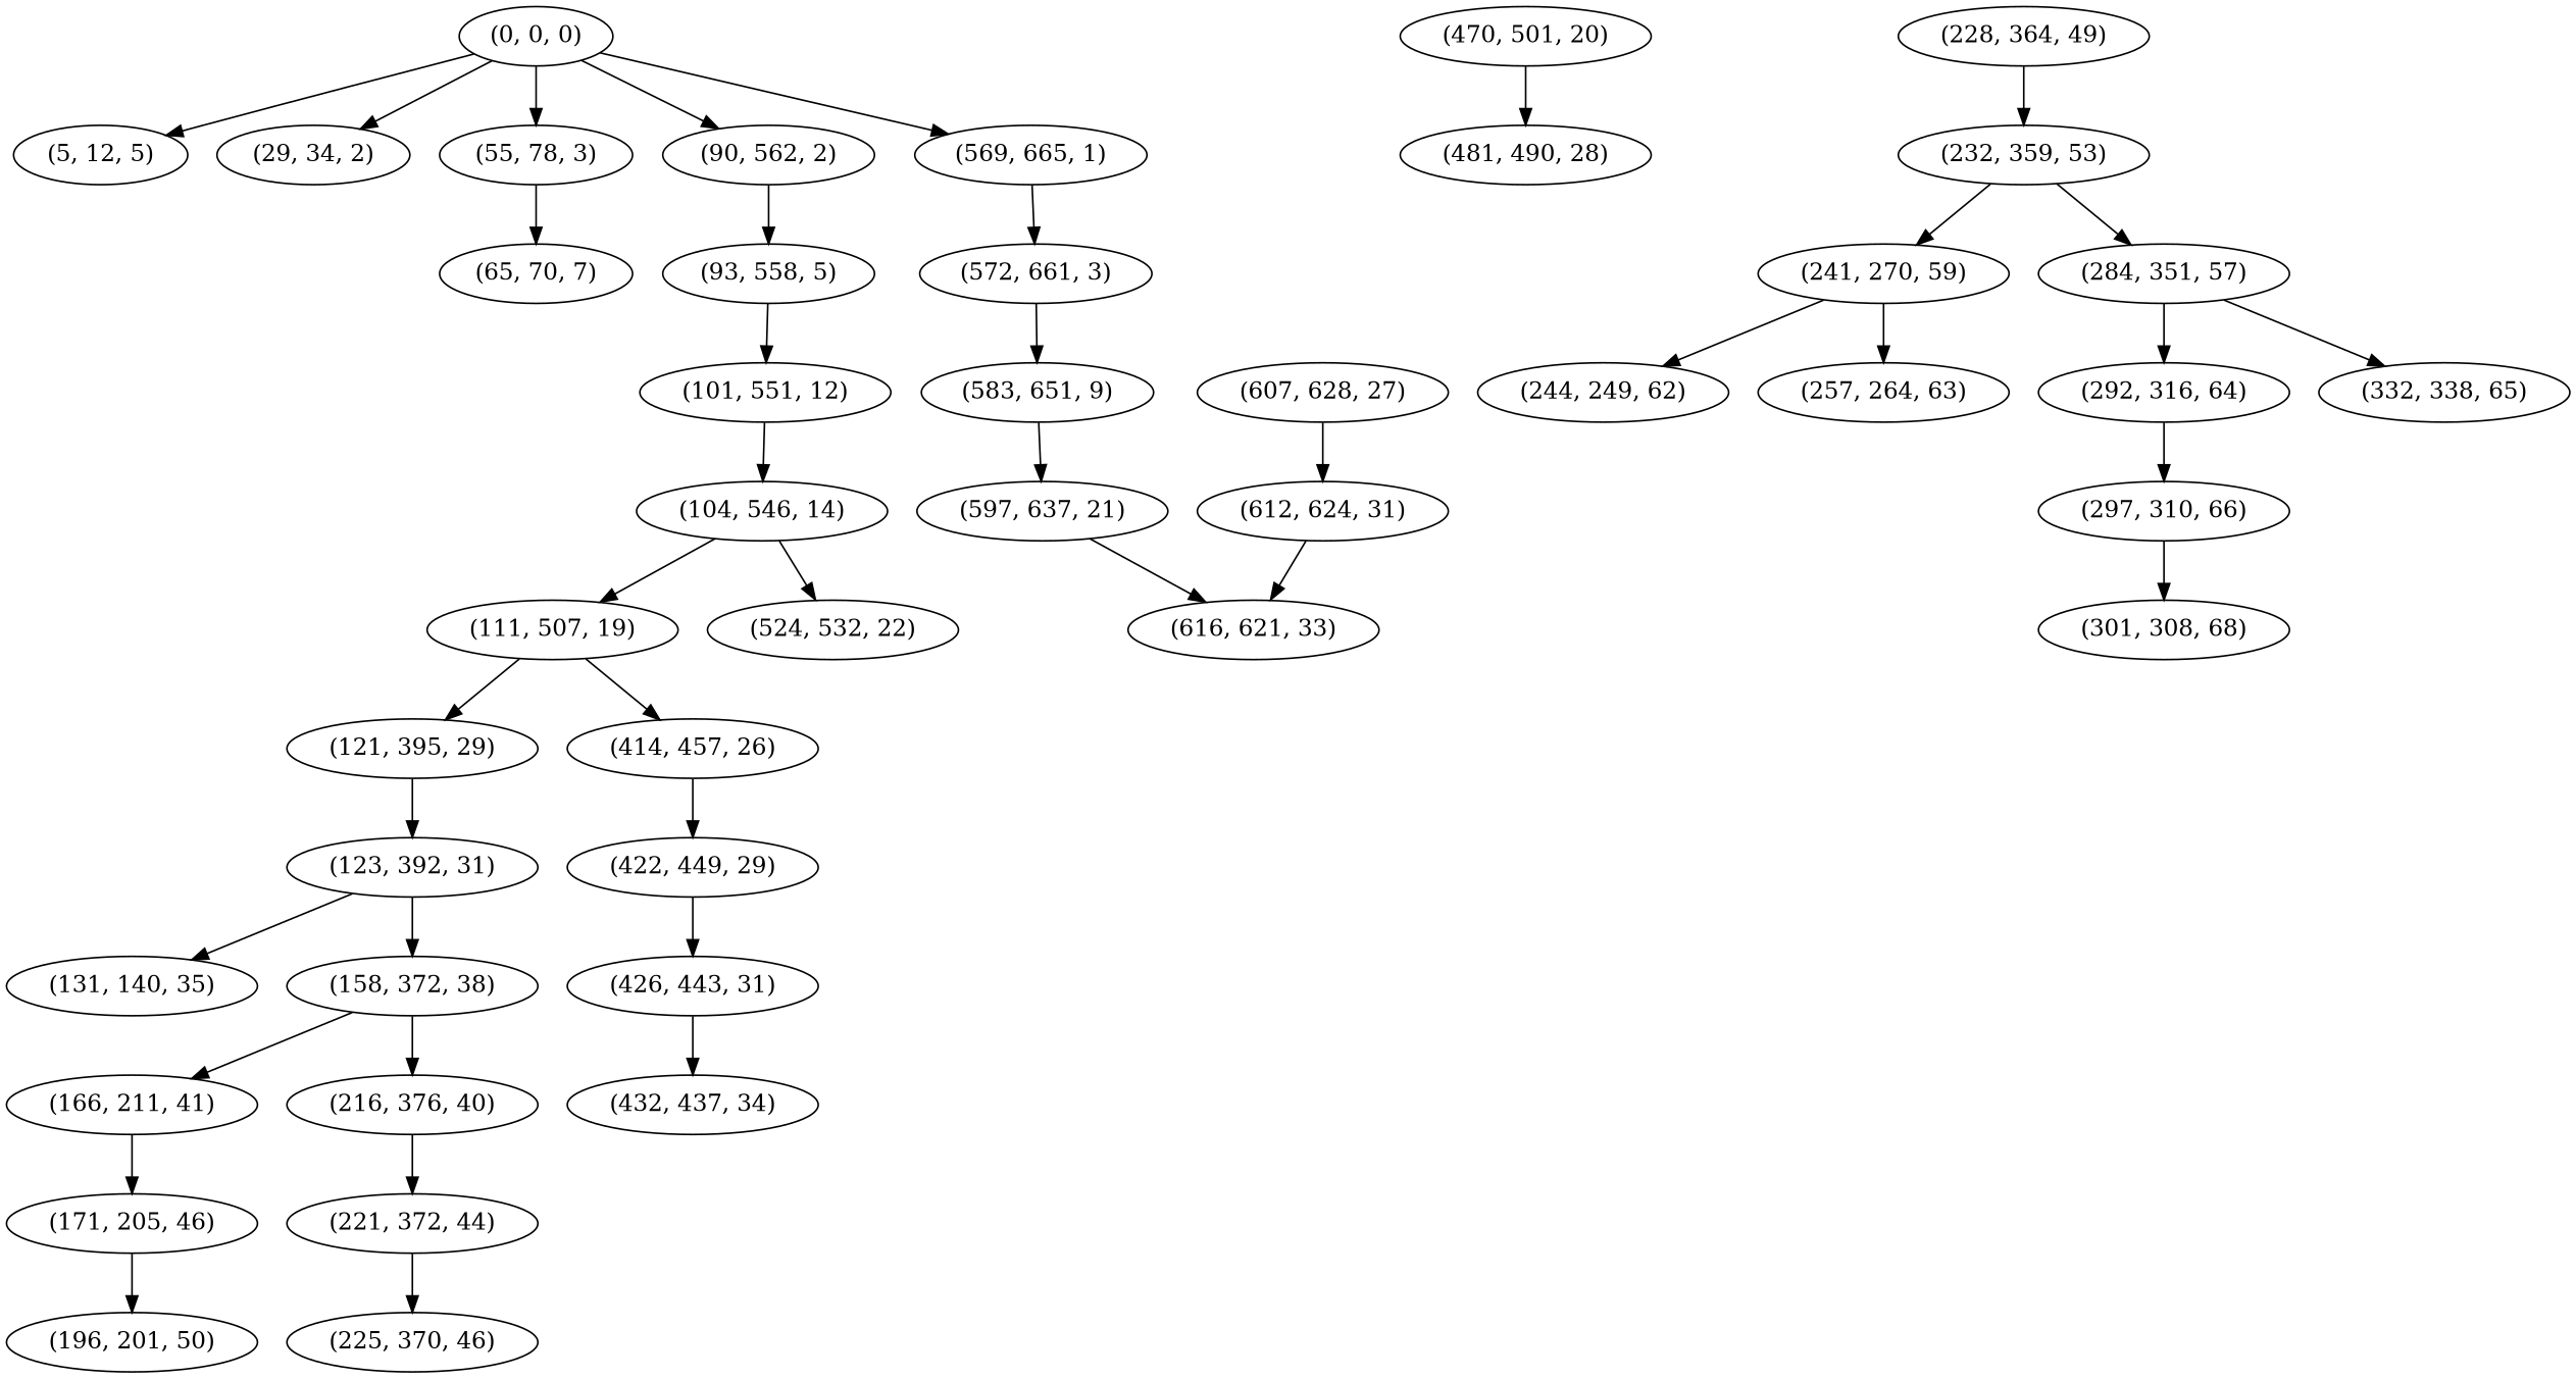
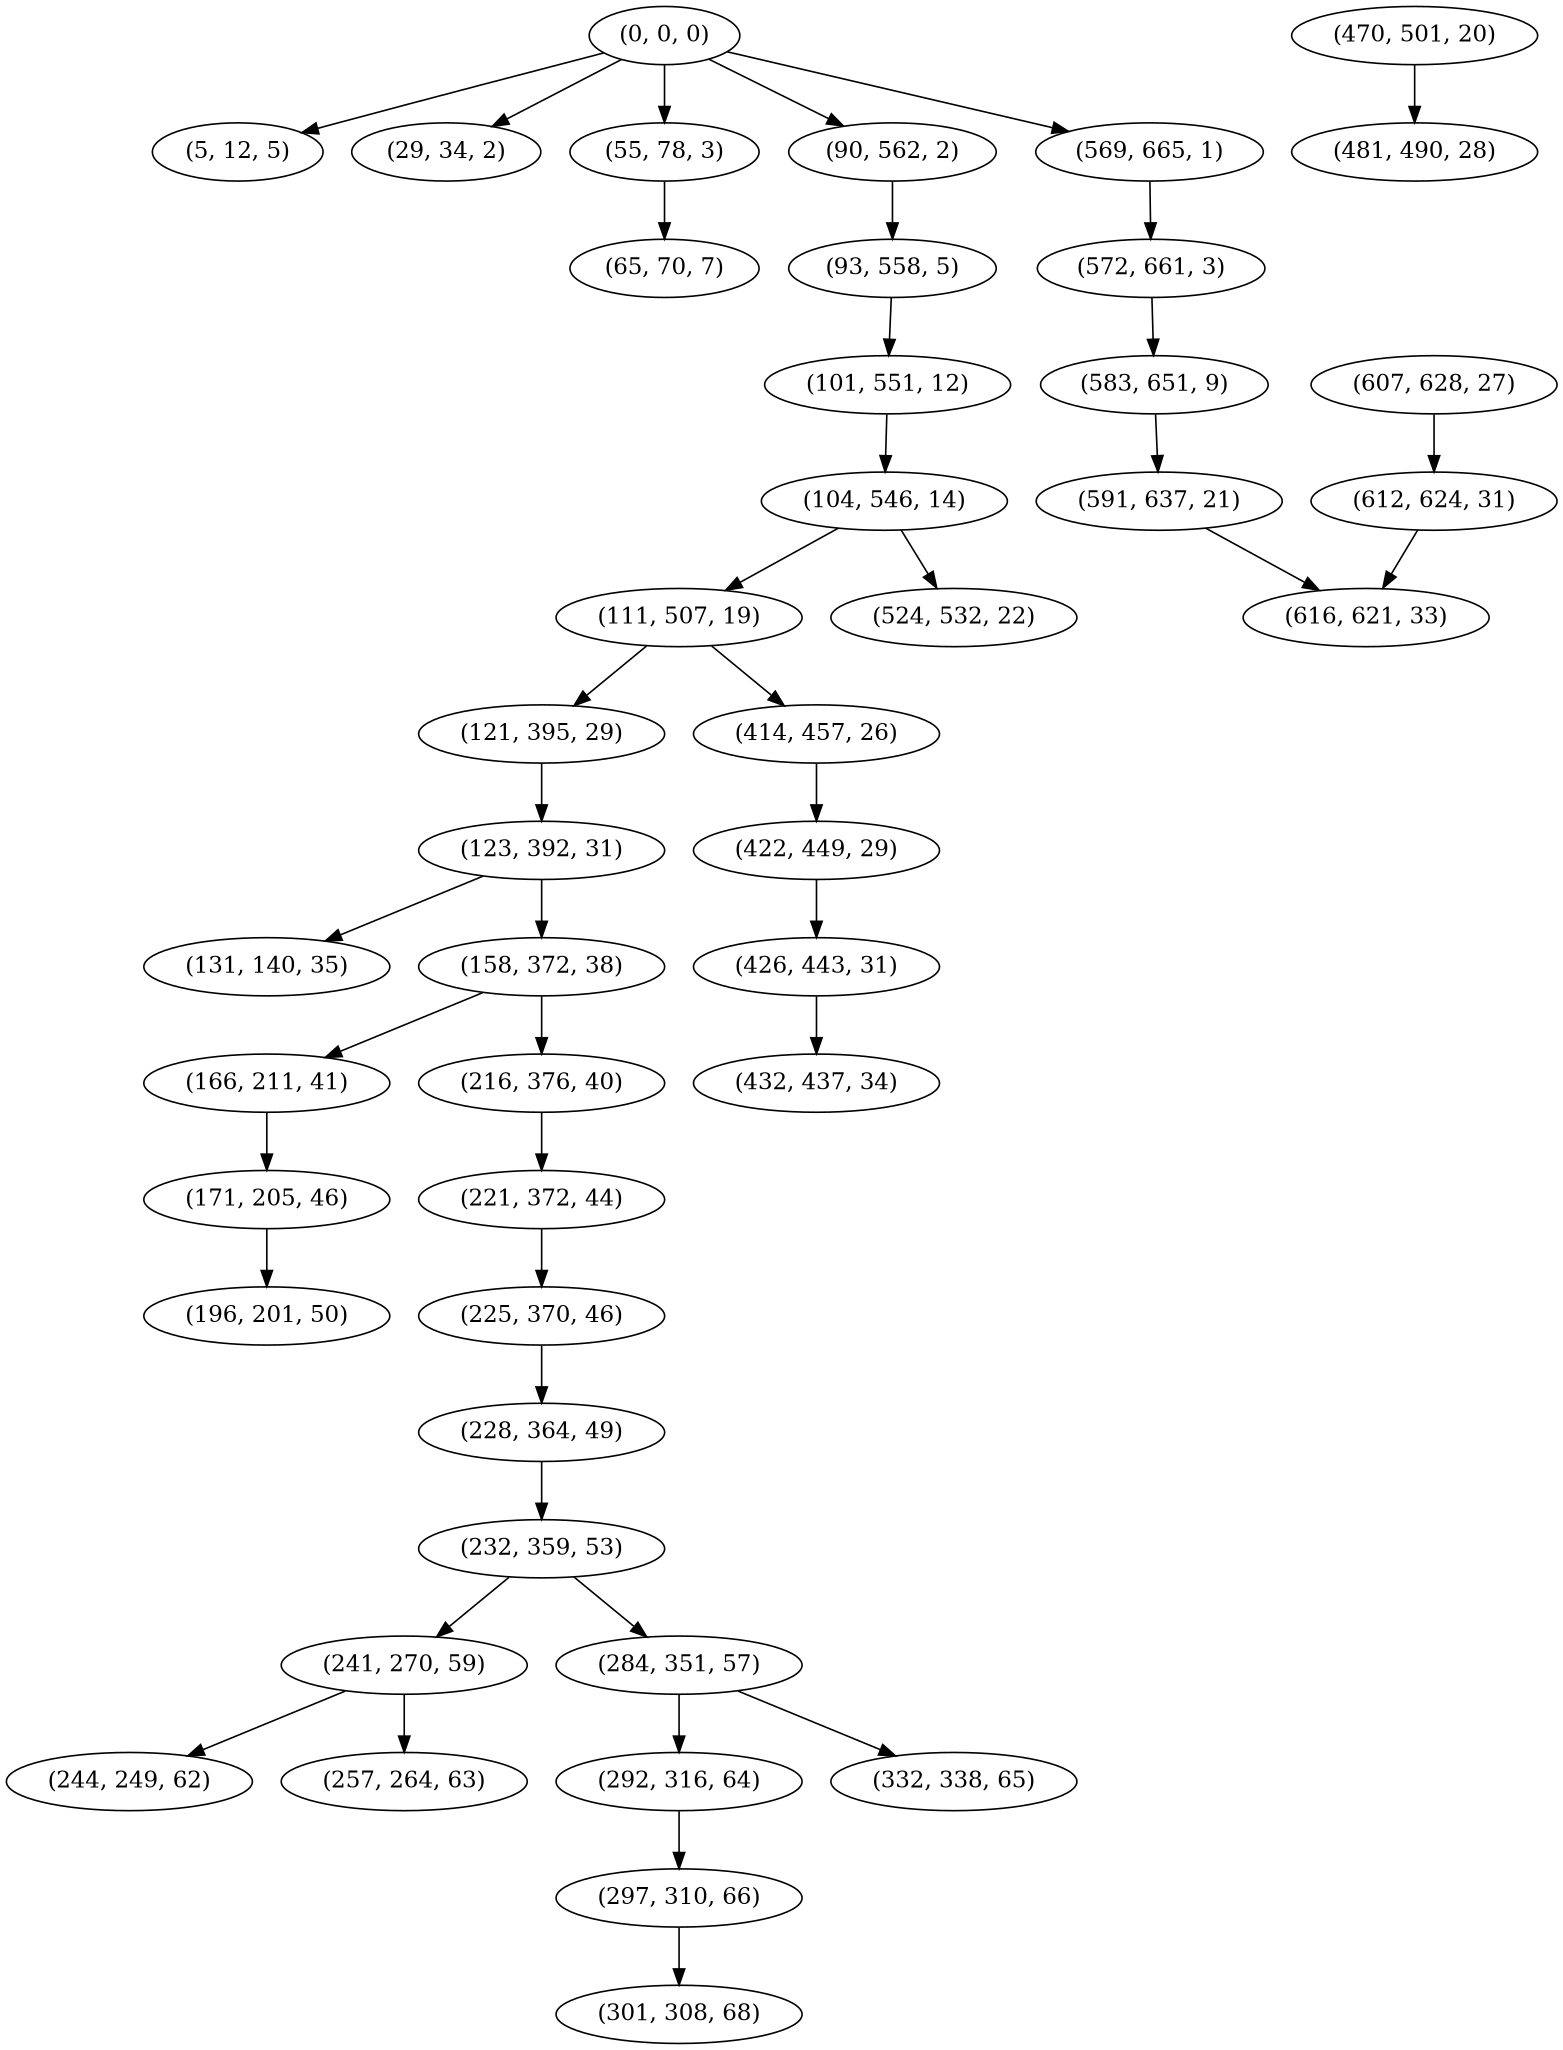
  digraph {
    "(0, 0, 0)"
    "(5, 12, 5)"
    "(29, 34, 2)"
    "(55, 78, 3)"
    "(90, 562, 2)"
    "(569, 665, 1)"
    "(65, 70, 7)"
    "(93, 558, 5)"
    "(572, 661, 3)"
    "(101, 551, 12)"
    "(104, 546, 14)"
    "(111, 507, 19)"
    "(524, 532, 22)"
    "(121, 395, 29)"
    "(414, 457, 26)"
    "(123, 392, 31)"
    "(422, 449, 29)"
    "(470, 501, 20)"
    "(481, 490, 28)"
    "(131, 140, 35)"
    n21 [label="(158, 372, 38)"]
    "(166, 211, 41)"
    "(216, 376, 40)"
    "(171, 205, 46)"
    "(221, 372, 44)"
    "(196, 201, 50)"
    "(225, 370, 46)"
    "(228, 364, 49)"
    "(232, 359, 53)"
    "(241, 270, 59)"
    "(284, 351, 57)"
    "(244, 249, 62)"
    "(257, 264, 63)"
    "(292, 316, 64)"
    "(332, 338, 65)"
    "(297, 310, 66)"
    "(301, 308, 68)"
    "(426, 443, 31)"
    "(432, 437, 34)"
    "(583, 651, 9)"
-   "(597, 637, 21)"
+   "(597, 637, 21)" [label="(591, 637, 21)"]
    "(616, 621, 33)"
    "(607, 628, 27)"
    "(612, 624, 31)"
    "(0, 0, 0)" -> "(5, 12, 5)"
    "(0, 0, 0)" -> "(29, 34, 2)"
    "(0, 0, 0)" -> "(55, 78, 3)"
    "(0, 0, 0)" -> "(90, 562, 2)"
    "(0, 0, 0)" -> "(569, 665, 1)"
    "(55, 78, 3)" -> "(65, 70, 7)"
    "(90, 562, 2)" -> "(93, 558, 5)"
    "(569, 665, 1)" -> "(572, 661, 3)"
    "(93, 558, 5)" -> "(101, 551, 12)"
    "(572, 661, 3)" -> "(583, 651, 9)"
    "(101, 551, 12)" -> "(104, 546, 14)"
    "(104, 546, 14)" -> "(111, 507, 19)"
    "(104, 546, 14)" -> "(524, 532, 22)"
    "(111, 507, 19)" -> "(121, 395, 29)"
    "(111, 507, 19)" -> "(414, 457, 26)"
    "(121, 395, 29)" -> "(123, 392, 31)"
    "(414, 457, 26)" -> "(422, 449, 29)"
    "(123, 392, 31)" -> "(131, 140, 35)"
    "(123, 392, 31)" -> n21
    "(422, 449, 29)" -> "(426, 443, 31)"
    "(470, 501, 20)" -> "(481, 490, 28)"
    n21 -> "(166, 211, 41)"
    n21 -> "(216, 376, 40)"
    "(166, 211, 41)" -> "(171, 205, 46)"
    "(216, 376, 40)" -> "(221, 372, 44)"
    "(171, 205, 46)" -> "(196, 201, 50)"
    "(221, 372, 44)" -> "(225, 370, 46)"
+   "(225, 370, 46)" -> "(228, 364, 49)"
    "(228, 364, 49)" -> "(232, 359, 53)"
    "(232, 359, 53)" -> "(241, 270, 59)"
    "(232, 359, 53)" -> "(284, 351, 57)"
    "(241, 270, 59)" -> "(244, 249, 62)"
    "(241, 270, 59)" -> "(257, 264, 63)"
    "(284, 351, 57)" -> "(292, 316, 64)"
    "(284, 351, 57)" -> "(332, 338, 65)"
    "(292, 316, 64)" -> "(297, 310, 66)"
    "(297, 310, 66)" -> "(301, 308, 68)"
    "(426, 443, 31)" -> "(432, 437, 34)"
    "(583, 651, 9)" -> "(597, 637, 21)"
    "(597, 637, 21)" -> "(616, 621, 33)"
    "(607, 628, 27)" -> "(612, 624, 31)"
    "(612, 624, 31)" -> "(616, 621, 33)"
  }
